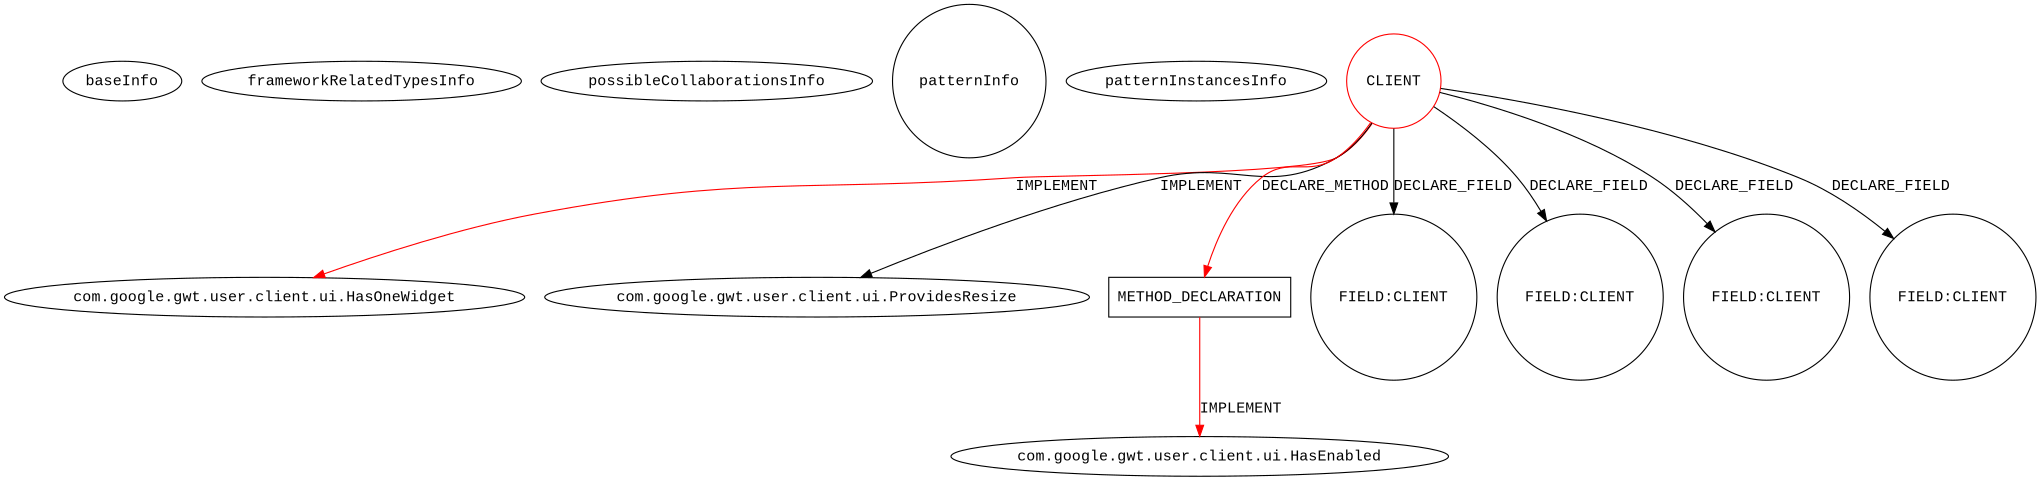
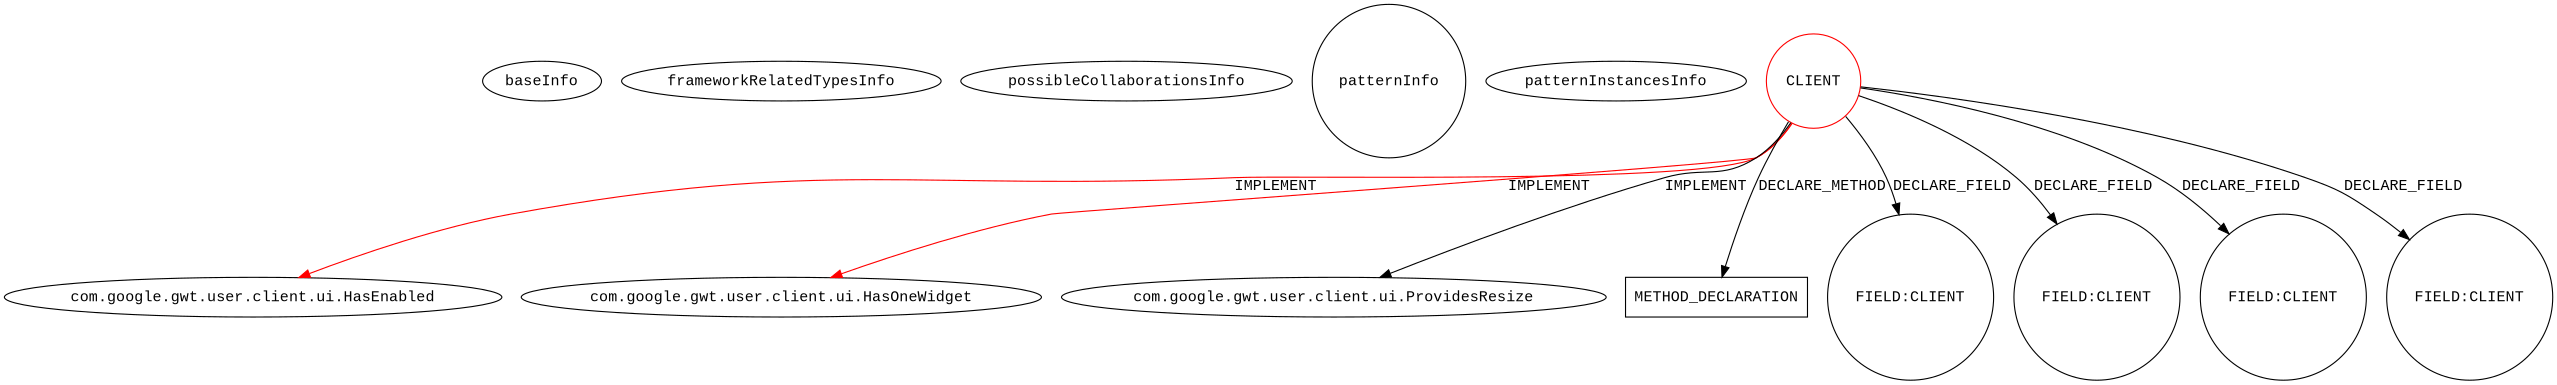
  digraph {
    fontname="Liberation Mono"
    node [fontname="Liberation Mono" isFrameworkType=false]
    edge [fontname="Liberation Mono"]
    baseInfo [category=pattern graphId=447 isAnonymous=false possibleRelation=false isFrameworkType=""]
    frameworkRelatedTypesInfo [0="com.google.gwt.user.client.ui.ProvidesResize" 1="com.google.gwt.user.client.ui.HasEnabled" 2="com.google.gwt.user.client.ui.HasOneWidget" isFrameworkType=""]
    possibleCollaborationsInfo [isFrameworkType=""]
    patternInfo [frequency=2.0 patternRootClient=0 shape=circle isFrameworkType=""]
    patternInstancesInfo [0="kospiotr-gwt-layout-designer~/kospiotr-gwt-layout-designer/gwt-layout-designer-master/src/main/java/pl/pkosmowski/gxtshowcase/client/MainPanel.java~MainPanel~3417" 1="rdomingonl-layoutTest~/rdomingonl-layoutTest/layoutTest-master/src/main/java/nl/tc/rd/exp/layouttest/client/mvp/view/WidgetDesignerView.java~WidgetDesignerView~4344" isFrameworkType=""]
    n6 [label="com.google.gwt.user.client.ui.HasEnabled" vertexType=FRAMEWORK_INTERFACE_TYPE]
    n7 [color=red label=CLIENT shape=circle vertexType=ROOT_CLIENT_CLASS_DECLARATION]
    n8 [label="com.google.gwt.user.client.ui.HasOneWidget" vertexType=FRAMEWORK_INTERFACE_TYPE]
    n9 [label="com.google.gwt.user.client.ui.ProvidesResize" vertexType=FRAMEWORK_INTERFACE_TYPE]
    n10 [label=METHOD_DECLARATION shape=box vertexType=CLIENT_METHOD_DECLARATION]
    n11 [label="FIELD:CLIENT" shape=circle vertexType=FIELD_DECLARATION]
    n12 [label="FIELD:CLIENT" shape=circle vertexType=FIELD_DECLARATION]
    n13 [label="FIELD:CLIENT" shape=circle vertexType=FIELD_DECLARATION]
    n14 [label="FIELD:CLIENT" shape=circle vertexType=FIELD_DECLARATION]
-   n10 -> n6 [color=red label=IMPLEMENT]
+   n7 -> n6 [color=red label=IMPLEMENT]
    n7 -> n8 [color=red label=IMPLEMENT]
    n7 -> n9 [color=black label=IMPLEMENT]
-   n7 -> n10 [label=DECLARE_METHOD color=red]
+   n7 -> n10 [label=DECLARE_METHOD]
    n7 -> n11 [label=DECLARE_FIELD]
    n7 -> n12 [label=DECLARE_FIELD]
    n7 -> n13 [label=DECLARE_FIELD]
    n7 -> n14 [label=DECLARE_FIELD]
  }
